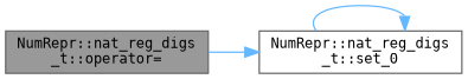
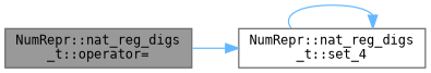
  digraph {
    rankdir=LR
    fontname="DejaVu Sans Mono"
    node [fontname="DejaVu Sans Mono" fontsize=10 shape=box style=filled]
    edge [color=steelblue1 fontname="DejaVu Sans Mono" fontsize=10 labelfontname=Helvetica labelfontsize=10 style=solid]
    n1 [color=gray40 fillcolor=grey60 fontcolor=black height=0.2 label="NumRepr::nat_reg_digs\l_t::operator=" width=0.4]
-   n2 [color=grey40 fillcolor=white height=0.2 label="NumRepr::nat_reg_digs\l_t::set_0" width=0.4]
+   n2 [color=grey40 fillcolor=white height=0.2 label="NumRepr::nat_reg_digs\l_t::set_4" width=0.4]
    n1 -> n2
    n2 -> n2
  }
